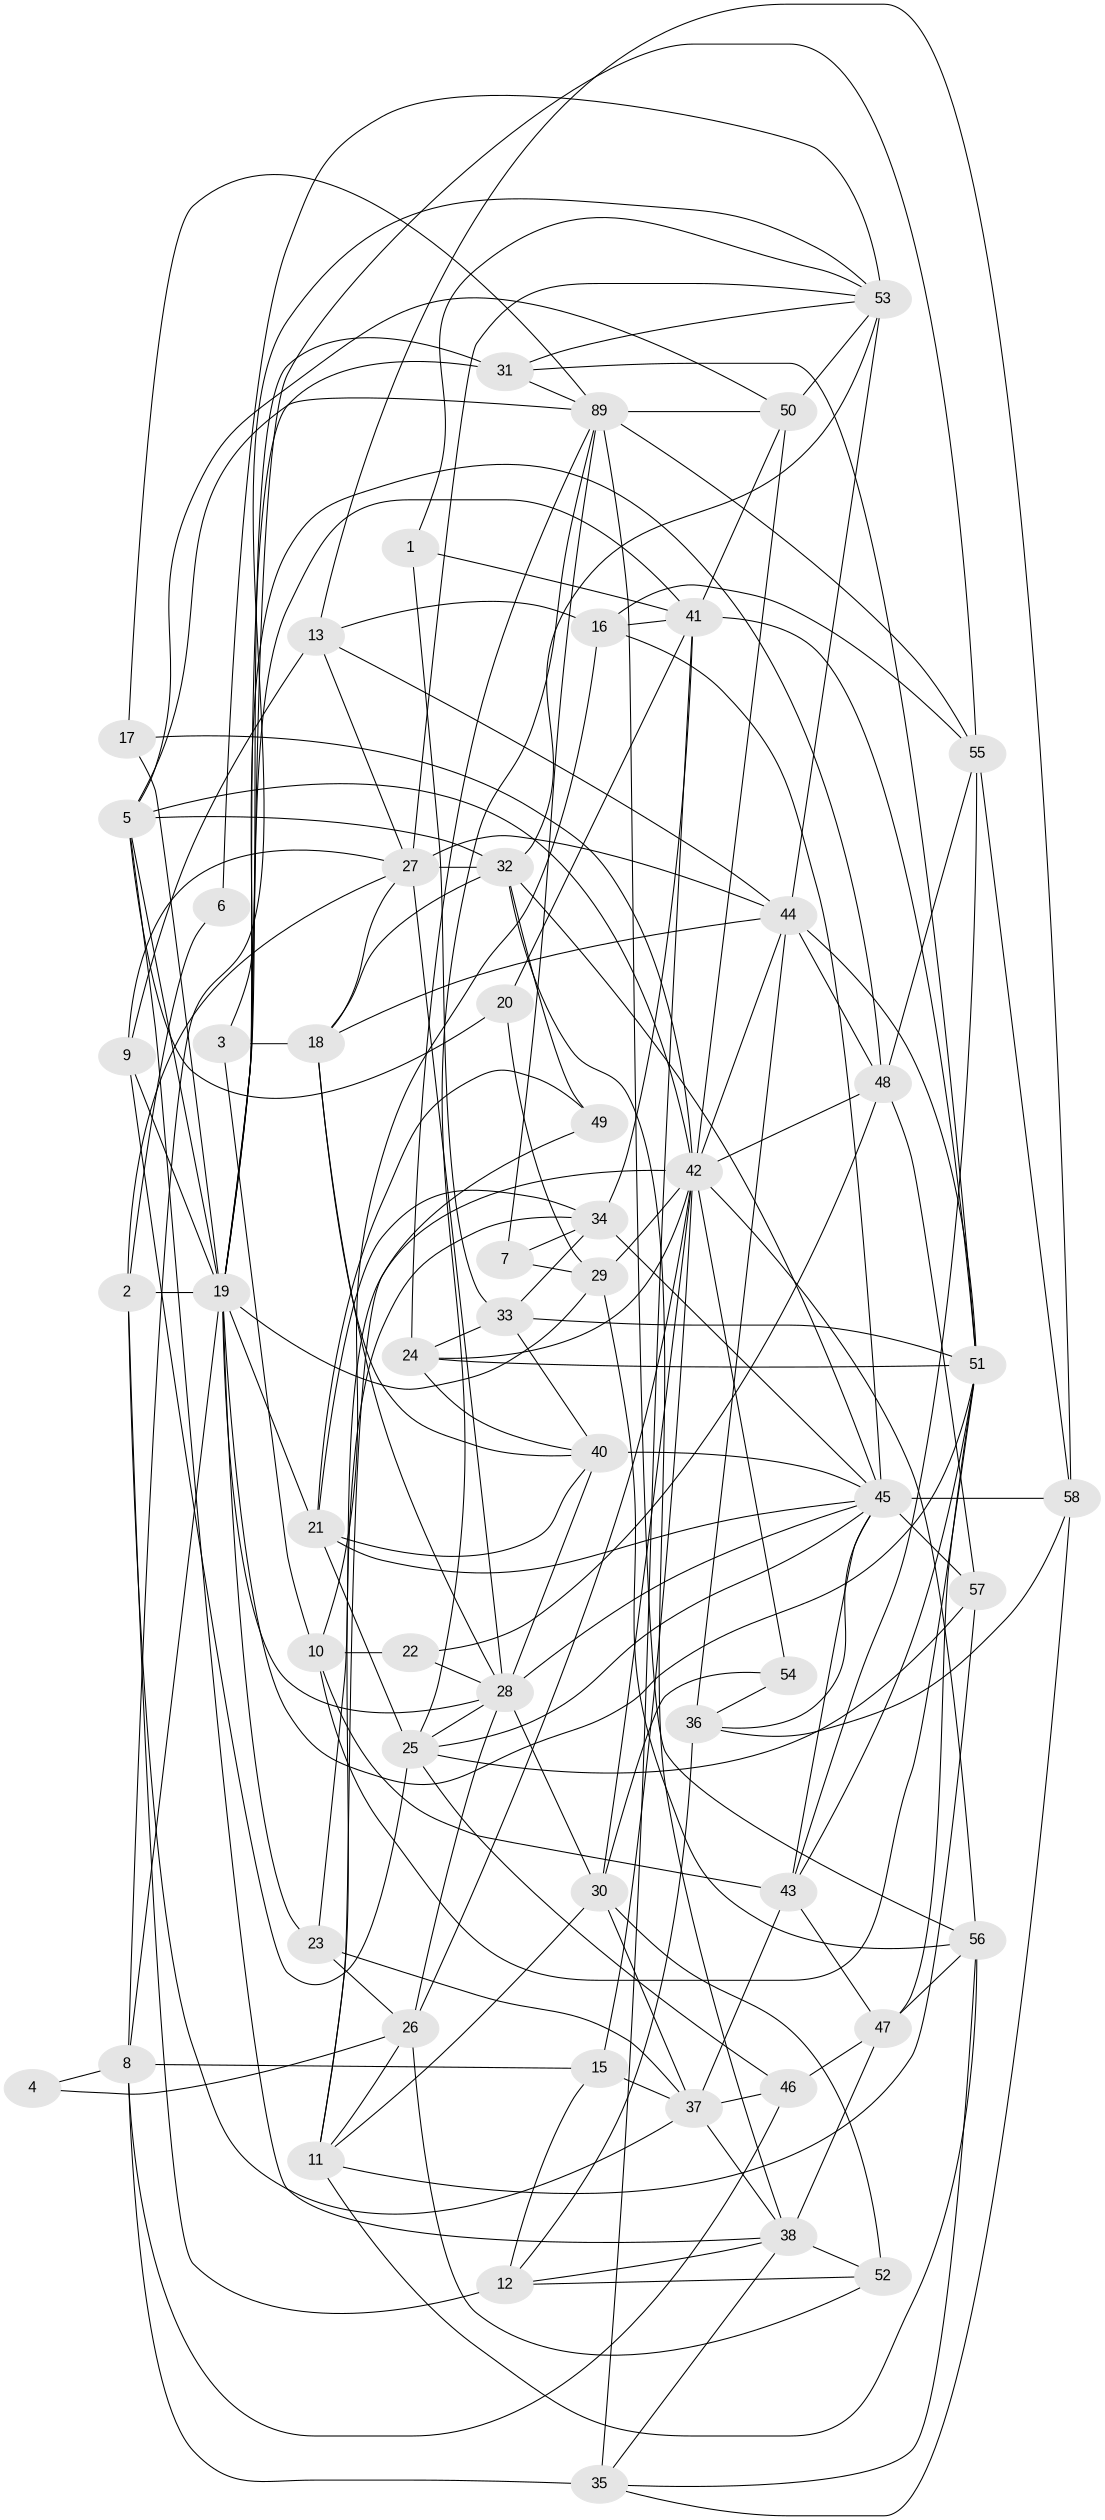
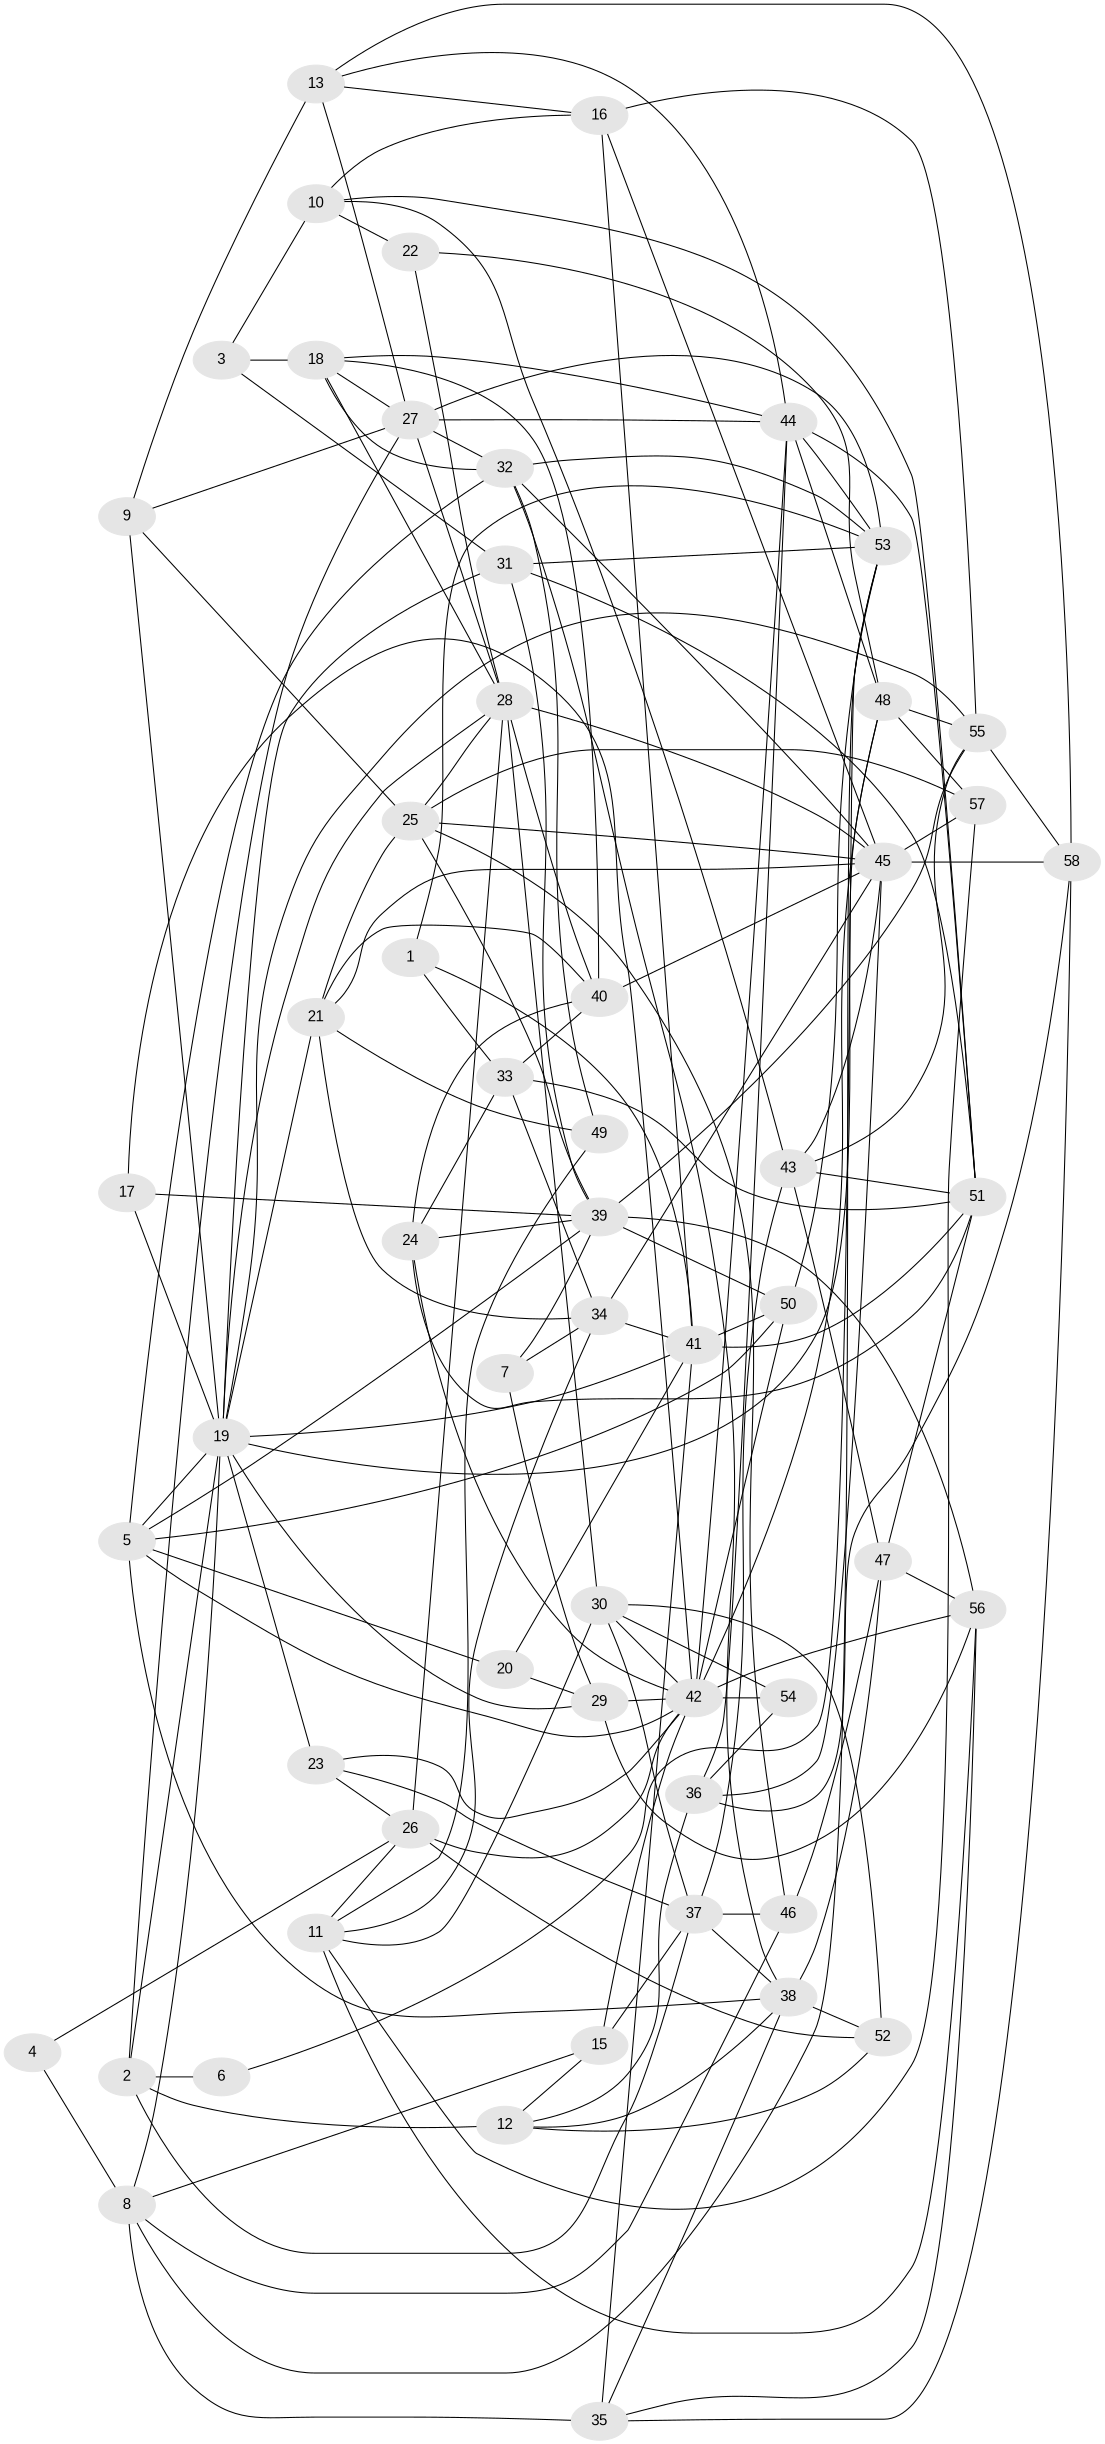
  graph {
    fontname="Liberation Sans"
    rankdir=LR
    node [color=gray90 fontname="Liberation Sans" style=filled]
    edge [fontname="Liberation Sans" weight=1.0]
    1
    33
    41
    53
    34
    51
    40
    50
    2
    6
    12
    19
    27
    37
    38
    15
    36
    52
    31
    29
    55
    28
    21
    23
    48
    32
    44
    46
    43
    3
    10
    18
    16
    22
-   39 [label=89]
+   39
    4
    8
    26
    35
    42
    5
    20
    49
    45
    47
    56
    54
    7
    58
    9
    13
    25
    57
    11
    30
    24
    17
    1 -- 33
    1 -- 41
    1 -- 53
    33 -- 34
    33 -- 51
    33 -- 40
    41 -- 51
    41 -- 50
    34 -- 41
    34 -- 45
    40 -- 45
    50 -- 53
    2 -- 6
    2 -- 12
    2 -- 19
    2 -- 27
    2 -- 37
    6 -- 53
    12 -- 38
    12 -- 15
    12 -- 36
    12 -- 52
    19 -- 41
-   19 -- 51
    19 -- 31
    19 -- 29
    19 -- 55
    19 -- 28
    19 -- 21
    19 -- 23
    19 -- 48
    27 -- 53
    27 -- 28
    27 -- 32
    27 -- 44
    37 -- 38
    37 -- 46
    37 -- 43
    38 -- 52
    38 -- 47
    15 -- 37
    15 -- 42
    36 -- 44
    36 -- 45
    36 -- 54
    36 -- 58
    31 -- 53
    31 -- 51
    31 -- 39
    29 -- 42
    29 -- 56
    55 -- 58
    28 -- 40
    28 -- 45
    28 -- 30
    21 -- 34
    21 -- 40
    21 -- 49
    21 -- 45
    21 -- 25
    23 -- 37
    23 -- 26
    23 -- 42
    48 -- 55
    48 -- 57
    32 -- 53
    32 -- 38
    32 -- 49
    32 -- 45
    44 -- 53
    44 -- 51
    44 -- 48
    46 -- 47
    43 -- 51
    43 -- 55
    43 -- 45
    43 -- 47
    3 -- 31
    3 -- 10
    3 -- 18
    10 -- 51
    10 -- 43
    10 -- 16
    10 -- 22
    18 -- 40
    18 -- 27
    18 -- 28
    18 -- 32
    18 -- 44 [weight=2.0]
    16 -- 41
    16 -- 55
    16 -- 45
    22 -- 28
    22 -- 48
    39 -- 50
    39 -- 55
    39 -- 56
    4 -- 8
    4 -- 26
    8 -- 53
    8 -- 19 [weight=2.0]
    8 -- 15
    8 -- 46
    8 -- 35
    26 -- 52
    26 -- 28
    26 -- 42
    35 -- 41
    35 -- 38
    35 -- 56
    35 -- 58
    42 -- 50
    42 -- 48
    42 -- 44
    42 -- 56 [weight=2.0]
    42 -- 54
    5 -- 50
    5 -- 19
    5 -- 38
    5 -- 32
    5 -- 39
    5 -- 42
    5 -- 20
    20 -- 41
    20 -- 29
    45 -- 58
    45 -- 57
    47 -- 51
    47 -- 56
    7 -- 34
    7 -- 29
    7 -- 39
    9 -- 19
    9 -- 27
    9 -- 13
    9 -- 25
    13 -- 27
    13 -- 44
    13 -- 16
    13 -- 58
    25 -- 28
    25 -- 46
    25 -- 39
    25 -- 45
    25 -- 57
    11 -- 34
    11 -- 26
    11 -- 49
    11 -- 56
    11 -- 57
    11 -- 30
    30 -- 37
    30 -- 52
    30 -- 42
    30 -- 54
    24 -- 33
    24 -- 51
    24 -- 40
    24 -- 39
    24 -- 42
    17 -- 19
    17 -- 39
    17 -- 42
  }
